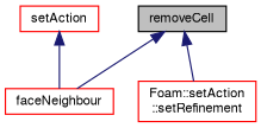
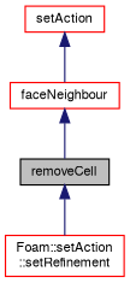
  digraph {
    rankdir=TB
    node [color=red fontname=FreeSans fontsize=10 shape=record]
    edge [color=midnightblue dir=back fontname=FreeSans fontsize=10 labelfontname=FreeSans labelfontsize=10 style=solid]
    n1 [color=black fillcolor=grey75 fontcolor=black height=0.2 label=removeCell style=filled width=0.4]
    n2 [height=0.2 label=faceNeighbour width=0.4]
    n3 [height=0.2 label="Foam::setAction\l::setRefinement" width=0.4]
    n4 [height=0.2 label=setAction width=0.4]
-   n1 -> n2
+   n2 -> n1
    n1 -> n3
    n4 -> n2
  }
